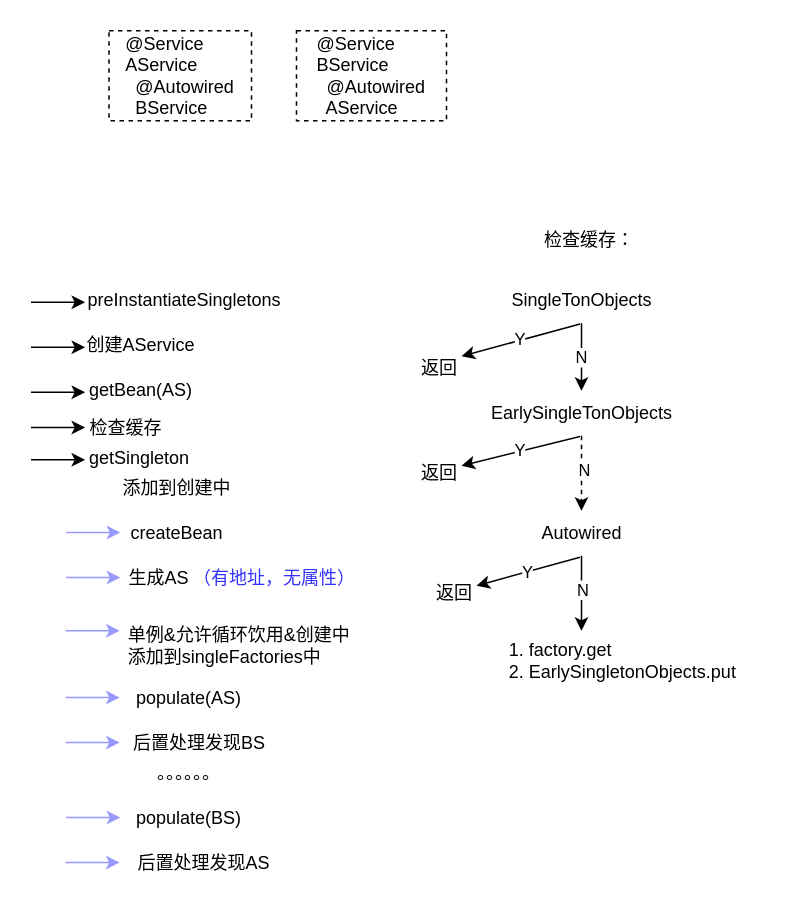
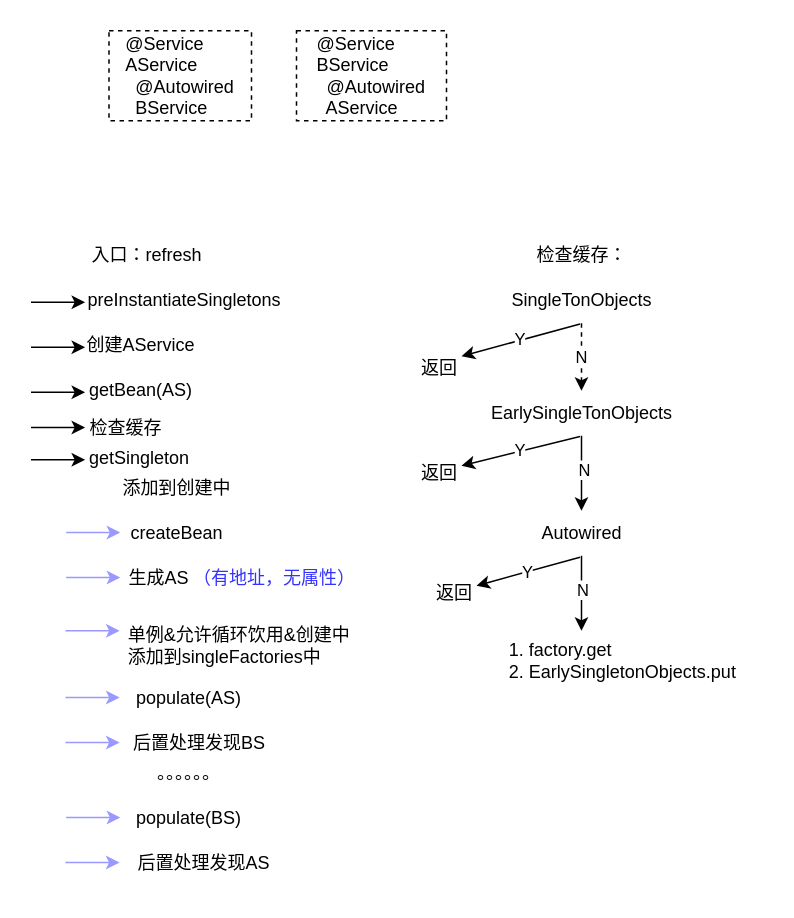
  <mxCell id="0" />
  <mxCell id="1" parent="0" />
+ <mxCell id="2" value="入口：refresh" style="text;html=1;align=center;verticalAlign=middle;resizable=0;points=[];autosize=1;strokeColor=none;fillColor=none;fontColor=#000000;" vertex="1" parent="1"><mxGeometry x="47" y="155" width="100" height="30" as="geometry" /></mxCell>
  <mxCell id="3" value="" style="endArrow=classic;html=1;rounded=0;fontColor=#000000;entryX=0.005;entryY=0.583;entryDx=0;entryDy=0;entryPerimeter=0;" edge="1" parent="1"><mxGeometry width="50" height="50" relative="1" as="geometry"><mxPoint x="20" y="201" as="sourcePoint" /><mxPoint x="56.05" y="200.98" as="targetPoint" /></mxGeometry></mxCell>
  <mxCell id="4" value="&lt;div style=&quot;text-align: left;&quot;&gt;@Service&lt;/div&gt;&lt;div style=&quot;text-align: left;&quot;&gt;AService&lt;/div&gt;&lt;div style=&quot;text-align: left;&quot;&gt;&amp;nbsp; @Autowired&lt;/div&gt;&lt;div style=&quot;text-align: left;&quot;&gt;&amp;nbsp; BService&lt;/div&gt;" style="rounded=0;whiteSpace=wrap;html=1;labelBackgroundColor=#FFFFFF;fontColor=#000000;horizontal=1;verticalAlign=middle;dashed=1;" vertex="1" parent="1"><mxGeometry x="72" y="20" width="95" height="60" as="geometry" /></mxCell>
  <mxCell id="5" value="&lt;div style=&quot;text-align: left;&quot;&gt;@Service&lt;/div&gt;&lt;div style=&quot;text-align: left;&quot;&gt;BService&lt;/div&gt;&lt;div style=&quot;text-align: left;&quot;&gt;&amp;nbsp; @Autowired&lt;/div&gt;&lt;div style=&quot;text-align: left;&quot;&gt;&amp;nbsp; AService&lt;/div&gt;" style="rounded=0;whiteSpace=wrap;html=1;labelBackgroundColor=#FFFFFF;fontColor=#000000;verticalAlign=middle;dashed=1;" vertex="1" parent="1"><mxGeometry x="197" y="20" width="100" height="60" as="geometry" /></mxCell>
  <mxCell id="6" value="" style="endArrow=classic;html=1;rounded=0;fontColor=#000000;entryX=0.005;entryY=0.583;entryDx=0;entryDy=0;entryPerimeter=0;" edge="1" parent="1"><mxGeometry width="50" height="50" relative="1" as="geometry"><mxPoint x="20" y="231" as="sourcePoint" /><mxPoint x="56.05" y="230.98" as="targetPoint" /></mxGeometry></mxCell>
  <mxCell id="7" value="preInstantiateSingletons" style="text;html=1;align=center;verticalAlign=middle;resizable=0;points=[];autosize=1;strokeColor=none;fillColor=none;fontColor=#000000;" vertex="1" parent="1"><mxGeometry x="47" y="185" width="150" height="30" as="geometry" /></mxCell>
  <mxCell id="8" value="创建AService" style="text;html=1;align=center;verticalAlign=middle;resizable=0;points=[];autosize=1;strokeColor=none;fillColor=none;fontColor=#000000;" vertex="1" parent="1"><mxGeometry x="43" y="215" width="100" height="30" as="geometry" /></mxCell>
  <mxCell id="9" value="" style="endArrow=classic;html=1;rounded=0;fontColor=#000000;entryX=0.005;entryY=0.583;entryDx=0;entryDy=0;entryPerimeter=0;" edge="1" parent="1"><mxGeometry width="50" height="50" relative="1" as="geometry"><mxPoint x="20" y="261" as="sourcePoint" /><mxPoint x="56.05" y="260.98" as="targetPoint" /></mxGeometry></mxCell>
  <mxCell id="10" value="getBean(AS)" style="text;html=1;align=center;verticalAlign=middle;resizable=0;points=[];autosize=1;strokeColor=none;fillColor=none;fontColor=#000000;" vertex="1" parent="1"><mxGeometry x="48" y="245" width="90" height="30" as="geometry" /></mxCell>
  <mxCell id="11" value="" style="endArrow=classic;html=1;rounded=0;fontColor=#CCCCFF;entryX=0.005;entryY=0.583;entryDx=0;entryDy=0;entryPerimeter=0;strokeColor=#9999FF;" edge="1" parent="1"><mxGeometry width="50" height="50" relative="1" as="geometry"><mxPoint x="43.45" y="354.52" as="sourcePoint" /><mxPoint x="79.5" y="354.5" as="targetPoint" /></mxGeometry></mxCell>
  <mxCell id="12" value="检查缓存" style="text;html=1;align=center;verticalAlign=middle;resizable=0;points=[];autosize=1;strokeColor=none;fillColor=none;fontColor=#000000;" vertex="1" parent="1"><mxGeometry x="48" y="270" width="70" height="30" as="geometry" /></mxCell>
- <mxCell id="13" value="检查缓存：&lt;br&gt;" style="text;html=1;align=center;verticalAlign=middle;resizable=0;points=[];autosize=1;strokeColor=none;fillColor=none;fontColor=#000000;" vertex="1" parent="1"><mxGeometry x="352" y="145" width="80" height="30" as="geometry" /></mxCell>
- <mxCell id="14" value="N" style="edgeStyle=orthogonalEdgeStyle;rounded=0;orthogonalLoop=1;jettySize=auto;html=1;fontColor=#000000;" edge="1" parent="1" source="15" target="18"><mxGeometry relative="1" as="geometry" /></mxCell>
+ <mxCell id="13" value="检查缓存：&lt;br&gt;" style="text;html=1;align=center;verticalAlign=middle;resizable=0;points=[];autosize=1;strokeColor=none;fillColor=none;fontColor=#000000;" vertex="1" parent="1"><mxGeometry x="347" y="155" width="80" height="30" as="geometry" /></mxCell>
+ <mxCell id="14" value="N" style="edgeStyle=orthogonalEdgeStyle;rounded=0;orthogonalLoop=1;jettySize=auto;html=1;fontColor=#000000;dashed=1;" edge="1" parent="1" source="15" target="18"><mxGeometry relative="1" as="geometry" /></mxCell>
  <mxCell id="15" value="SingleTonObjects" style="text;html=1;align=center;verticalAlign=middle;resizable=0;points=[];autosize=1;strokeColor=none;fillColor=none;fontColor=#000000;" vertex="1" parent="1"><mxGeometry x="327" y="185" width="120" height="30" as="geometry" /></mxCell>
- <mxCell id="16" style="edgeStyle=orthogonalEdgeStyle;rounded=0;orthogonalLoop=1;jettySize=auto;html=1;fontColor=#000000;dashed=1;" edge="1" parent="1" source="18" target="21"><mxGeometry relative="1" as="geometry" /></mxCell>
+ <mxCell id="16" style="edgeStyle=orthogonalEdgeStyle;rounded=0;orthogonalLoop=1;jettySize=auto;html=1;fontColor=#000000;" edge="1" parent="1" source="18" target="21"><mxGeometry relative="1" as="geometry" /></mxCell>
  <mxCell id="17" value="N" style="edgeLabel;html=1;align=center;verticalAlign=middle;resizable=0;points=[];fontColor=#000000;" vertex="1" connectable="0" parent="16"><mxGeometry x="-0.125" y="1" relative="1" as="geometry"><mxPoint as="offset" /></mxGeometry></mxCell>
  <mxCell id="18" value="EarlySingleTonObjects" style="text;html=1;align=center;verticalAlign=middle;resizable=0;points=[];autosize=1;strokeColor=none;fillColor=none;fontColor=#000000;" vertex="1" parent="1"><mxGeometry x="317" y="260" width="140" height="30" as="geometry" /></mxCell>
  <mxCell id="19" style="edgeStyle=orthogonalEdgeStyle;rounded=0;orthogonalLoop=1;jettySize=auto;html=1;fontColor=#000000;" edge="1" parent="1" source="21"><mxGeometry relative="1" as="geometry"><mxPoint x="387" y="420" as="targetPoint" /></mxGeometry></mxCell>
  <mxCell id="20" value="N" style="edgeLabel;html=1;align=center;verticalAlign=middle;resizable=0;points=[];fontColor=#000000;" vertex="1" connectable="0" parent="19"><mxGeometry x="-0.14" relative="1" as="geometry"><mxPoint as="offset" /></mxGeometry></mxCell>
  <mxCell id="21" value="Autowired" style="text;html=1;align=center;verticalAlign=middle;resizable=0;points=[];autosize=1;strokeColor=none;fillColor=none;fontColor=#000000;" vertex="1" parent="1"><mxGeometry x="337" y="340" width="100" height="30" as="geometry" /></mxCell>
  <mxCell id="22" value="Y" style="endArrow=classic;html=1;rounded=0;fontColor=#000000;exitX=0.492;exitY=1.117;exitDx=0;exitDy=0;exitPerimeter=0;" edge="1" parent="1"><mxGeometry width="50" height="50" relative="1" as="geometry"><mxPoint x="386.04" y="215.51" as="sourcePoint" /><mxPoint x="307" y="237" as="targetPoint" /></mxGeometry></mxCell>
  <mxCell id="23" value="返回" style="text;html=1;align=center;verticalAlign=middle;resizable=0;points=[];autosize=1;strokeColor=none;fillColor=none;fontColor=#000000;" vertex="1" parent="1"><mxGeometry x="267" y="230" width="50" height="30" as="geometry" /></mxCell>
  <mxCell id="24" value="Y" style="endArrow=classic;html=1;rounded=0;fontColor=#000000;exitX=0.493;exitY=1.017;exitDx=0;exitDy=0;exitPerimeter=0;" edge="1" parent="1" source="18"><mxGeometry width="50" height="50" relative="1" as="geometry"><mxPoint x="337" y="350" as="sourcePoint" /><mxPoint x="307" y="310" as="targetPoint" /></mxGeometry></mxCell>
  <mxCell id="25" value="返回" style="text;html=1;align=center;verticalAlign=middle;resizable=0;points=[];autosize=1;strokeColor=none;fillColor=none;fontColor=#000000;" vertex="1" parent="1"><mxGeometry x="267" y="300" width="50" height="30" as="geometry" /></mxCell>
  <mxCell id="26" value="1. factory.get&lt;br&gt;2. EarlySingletonObjects.put" style="text;html=1;align=left;verticalAlign=middle;resizable=0;points=[];autosize=1;strokeColor=none;fillColor=none;fontColor=#000000;" vertex="1" parent="1"><mxGeometry x="337" y="420" width="170" height="40" as="geometry" /></mxCell>
  <mxCell id="27" value="Y" style="endArrow=classic;html=1;rounded=0;fontColor=#000000;exitX=0.49;exitY=1.033;exitDx=0;exitDy=0;exitPerimeter=0;" edge="1" parent="1" source="21"><mxGeometry width="50" height="50" relative="1" as="geometry"><mxPoint x="337" y="350" as="sourcePoint" /><mxPoint x="317" y="390" as="targetPoint" /></mxGeometry></mxCell>
  <mxCell id="28" value="返回" style="text;html=1;align=center;verticalAlign=middle;resizable=0;points=[];autosize=1;strokeColor=none;fillColor=none;fontColor=#000000;" vertex="1" parent="1"><mxGeometry x="277" y="380" width="50" height="30" as="geometry" /></mxCell>
  <mxCell id="29" value="" style="endArrow=classic;html=1;rounded=0;fontColor=#000000;entryX=0.005;entryY=0.583;entryDx=0;entryDy=0;entryPerimeter=0;" edge="1" parent="1"><mxGeometry width="50" height="50" relative="1" as="geometry"><mxPoint x="20" y="306" as="sourcePoint" /><mxPoint x="56.05" y="305.98" as="targetPoint" /></mxGeometry></mxCell>
  <mxCell id="30" value="getSingleton" style="text;html=1;align=center;verticalAlign=middle;resizable=0;points=[];autosize=1;strokeColor=none;fillColor=none;fontColor=#000000;" vertex="1" parent="1"><mxGeometry x="47" y="290" width="90" height="30" as="geometry" /></mxCell>
  <mxCell id="31" value="添加到创建中" style="text;html=1;align=center;verticalAlign=middle;resizable=0;points=[];autosize=1;strokeColor=none;fillColor=none;fontColor=#000000;" vertex="1" parent="1"><mxGeometry x="67" y="310" width="100" height="30" as="geometry" /></mxCell>
  <mxCell id="32" value="createBean" style="text;html=1;align=center;verticalAlign=middle;resizable=0;points=[];autosize=1;strokeColor=none;fillColor=none;fontColor=#000000;" vertex="1" parent="1"><mxGeometry x="77" y="340" width="80" height="30" as="geometry" /></mxCell>
  <mxCell id="33" value="生成AS" style="text;html=1;align=center;verticalAlign=middle;resizable=0;points=[];autosize=1;strokeColor=none;fillColor=none;fontColor=#000000;" vertex="1" parent="1"><mxGeometry x="74.5" y="370" width="60" height="30" as="geometry" /></mxCell>
  <mxCell id="34" value="&lt;font color=&quot;#3333ff&quot;&gt;（有地址，无属性）&lt;/font&gt;" style="text;html=1;align=center;verticalAlign=middle;resizable=0;points=[];autosize=1;strokeColor=none;fillColor=none;fontColor=#000000;" vertex="1" parent="1"><mxGeometry x="117" y="370" width="130" height="30" as="geometry" /></mxCell>
  <mxCell id="35" value="&lt;font color=&quot;#000000&quot;&gt;单例&amp;amp;允许循环饮用&amp;amp;创建中&lt;br&gt;添加到singleFactories中&lt;/font&gt;" style="text;html=1;align=left;verticalAlign=middle;resizable=0;points=[];autosize=1;strokeColor=none;fillColor=none;fontColor=#3333FF;" vertex="1" parent="1"><mxGeometry x="83" y="410" width="170" height="40" as="geometry" /></mxCell>
  <mxCell id="36" value="populate(AS)" style="text;html=1;align=center;verticalAlign=middle;resizable=0;points=[];autosize=1;strokeColor=none;fillColor=none;fontColor=#000000;" vertex="1" parent="1"><mxGeometry x="79.5" y="450" width="90" height="30" as="geometry" /></mxCell>
  <mxCell id="37" value="后置处理发现BS" style="text;html=1;align=center;verticalAlign=middle;resizable=0;points=[];autosize=1;strokeColor=none;fillColor=none;fontColor=#000000;" vertex="1" parent="1"><mxGeometry x="77" y="480" width="110" height="30" as="geometry" /></mxCell>
  <mxCell id="38" value="。。。。。。" style="text;html=1;align=center;verticalAlign=middle;resizable=0;points=[];autosize=1;strokeColor=none;fillColor=none;fontColor=#000000;" vertex="1" parent="1"><mxGeometry x="74.5" y="500" width="100" height="30" as="geometry" /></mxCell>
  <mxCell id="39" value="populate(BS)" style="text;html=1;align=center;verticalAlign=middle;resizable=0;points=[];autosize=1;strokeColor=none;fillColor=none;fontColor=#000000;" vertex="1" parent="1"><mxGeometry x="79.5" y="530" width="90" height="30" as="geometry" /></mxCell>
  <mxCell id="40" value="后置处理发现AS" style="text;html=1;align=center;verticalAlign=middle;resizable=0;points=[];autosize=1;strokeColor=none;fillColor=none;fontColor=#000000;" vertex="1" parent="1"><mxGeometry x="79.5" y="560" width="110" height="30" as="geometry" /></mxCell>
  <mxCell id="41" value="" style="endArrow=classic;html=1;rounded=0;fontColor=#CCCCFF;entryX=0.005;entryY=0.583;entryDx=0;entryDy=0;entryPerimeter=0;strokeColor=#9999FF;" edge="1" parent="1"><mxGeometry width="50" height="50" relative="1" as="geometry"><mxPoint x="43.45" y="384.52" as="sourcePoint" /><mxPoint x="79.5" y="384.5" as="targetPoint" /></mxGeometry></mxCell>
  <mxCell id="42" value="" style="endArrow=classic;html=1;rounded=0;fontColor=#CCCCFF;entryX=0.005;entryY=0.583;entryDx=0;entryDy=0;entryPerimeter=0;strokeColor=#9999FF;" edge="1" parent="1"><mxGeometry width="50" height="50" relative="1" as="geometry"><mxPoint x="43" y="420.02" as="sourcePoint" /><mxPoint x="79.05" y="420" as="targetPoint" /></mxGeometry></mxCell>
  <mxCell id="43" value="" style="endArrow=classic;html=1;rounded=0;fontColor=#CCCCFF;entryX=0.005;entryY=0.583;entryDx=0;entryDy=0;entryPerimeter=0;strokeColor=#9999FF;" edge="1" parent="1"><mxGeometry width="50" height="50" relative="1" as="geometry"><mxPoint x="43" y="464.52" as="sourcePoint" /><mxPoint x="79.05" y="464.5" as="targetPoint" /></mxGeometry></mxCell>
  <mxCell id="44" value="" style="endArrow=classic;html=1;rounded=0;fontColor=#CCCCFF;entryX=0.005;entryY=0.583;entryDx=0;entryDy=0;entryPerimeter=0;strokeColor=#9999FF;" edge="1" parent="1"><mxGeometry width="50" height="50" relative="1" as="geometry"><mxPoint x="43" y="494.52" as="sourcePoint" /><mxPoint x="79.05" y="494.5" as="targetPoint" /></mxGeometry></mxCell>
  <mxCell id="45" value="" style="endArrow=classic;html=1;rounded=0;fontColor=#CCCCFF;entryX=0.005;entryY=0.583;entryDx=0;entryDy=0;entryPerimeter=0;strokeColor=#9999FF;" edge="1" parent="1"><mxGeometry width="50" height="50" relative="1" as="geometry"><mxPoint x="43.45" y="544.52" as="sourcePoint" /><mxPoint x="79.5" y="544.5" as="targetPoint" /></mxGeometry></mxCell>
  <mxCell id="46" value="" style="endArrow=classic;html=1;rounded=0;fontColor=#CCCCFF;entryX=0.005;entryY=0.583;entryDx=0;entryDy=0;entryPerimeter=0;strokeColor=#9999FF;" edge="1" parent="1"><mxGeometry width="50" height="50" relative="1" as="geometry"><mxPoint x="42.95" y="574.52" as="sourcePoint" /><mxPoint x="79" y="574.5" as="targetPoint" /></mxGeometry></mxCell>
  <mxCell id="47" value="" style="endArrow=classic;html=1;rounded=0;fontColor=#000000;entryX=0.005;entryY=0.583;entryDx=0;entryDy=0;entryPerimeter=0;" edge="1" parent="1"><mxGeometry width="50" height="50" relative="1" as="geometry"><mxPoint x="20" y="284.52" as="sourcePoint" /><mxPoint x="56.05" y="284.5" as="targetPoint" /></mxGeometry></mxCell>
